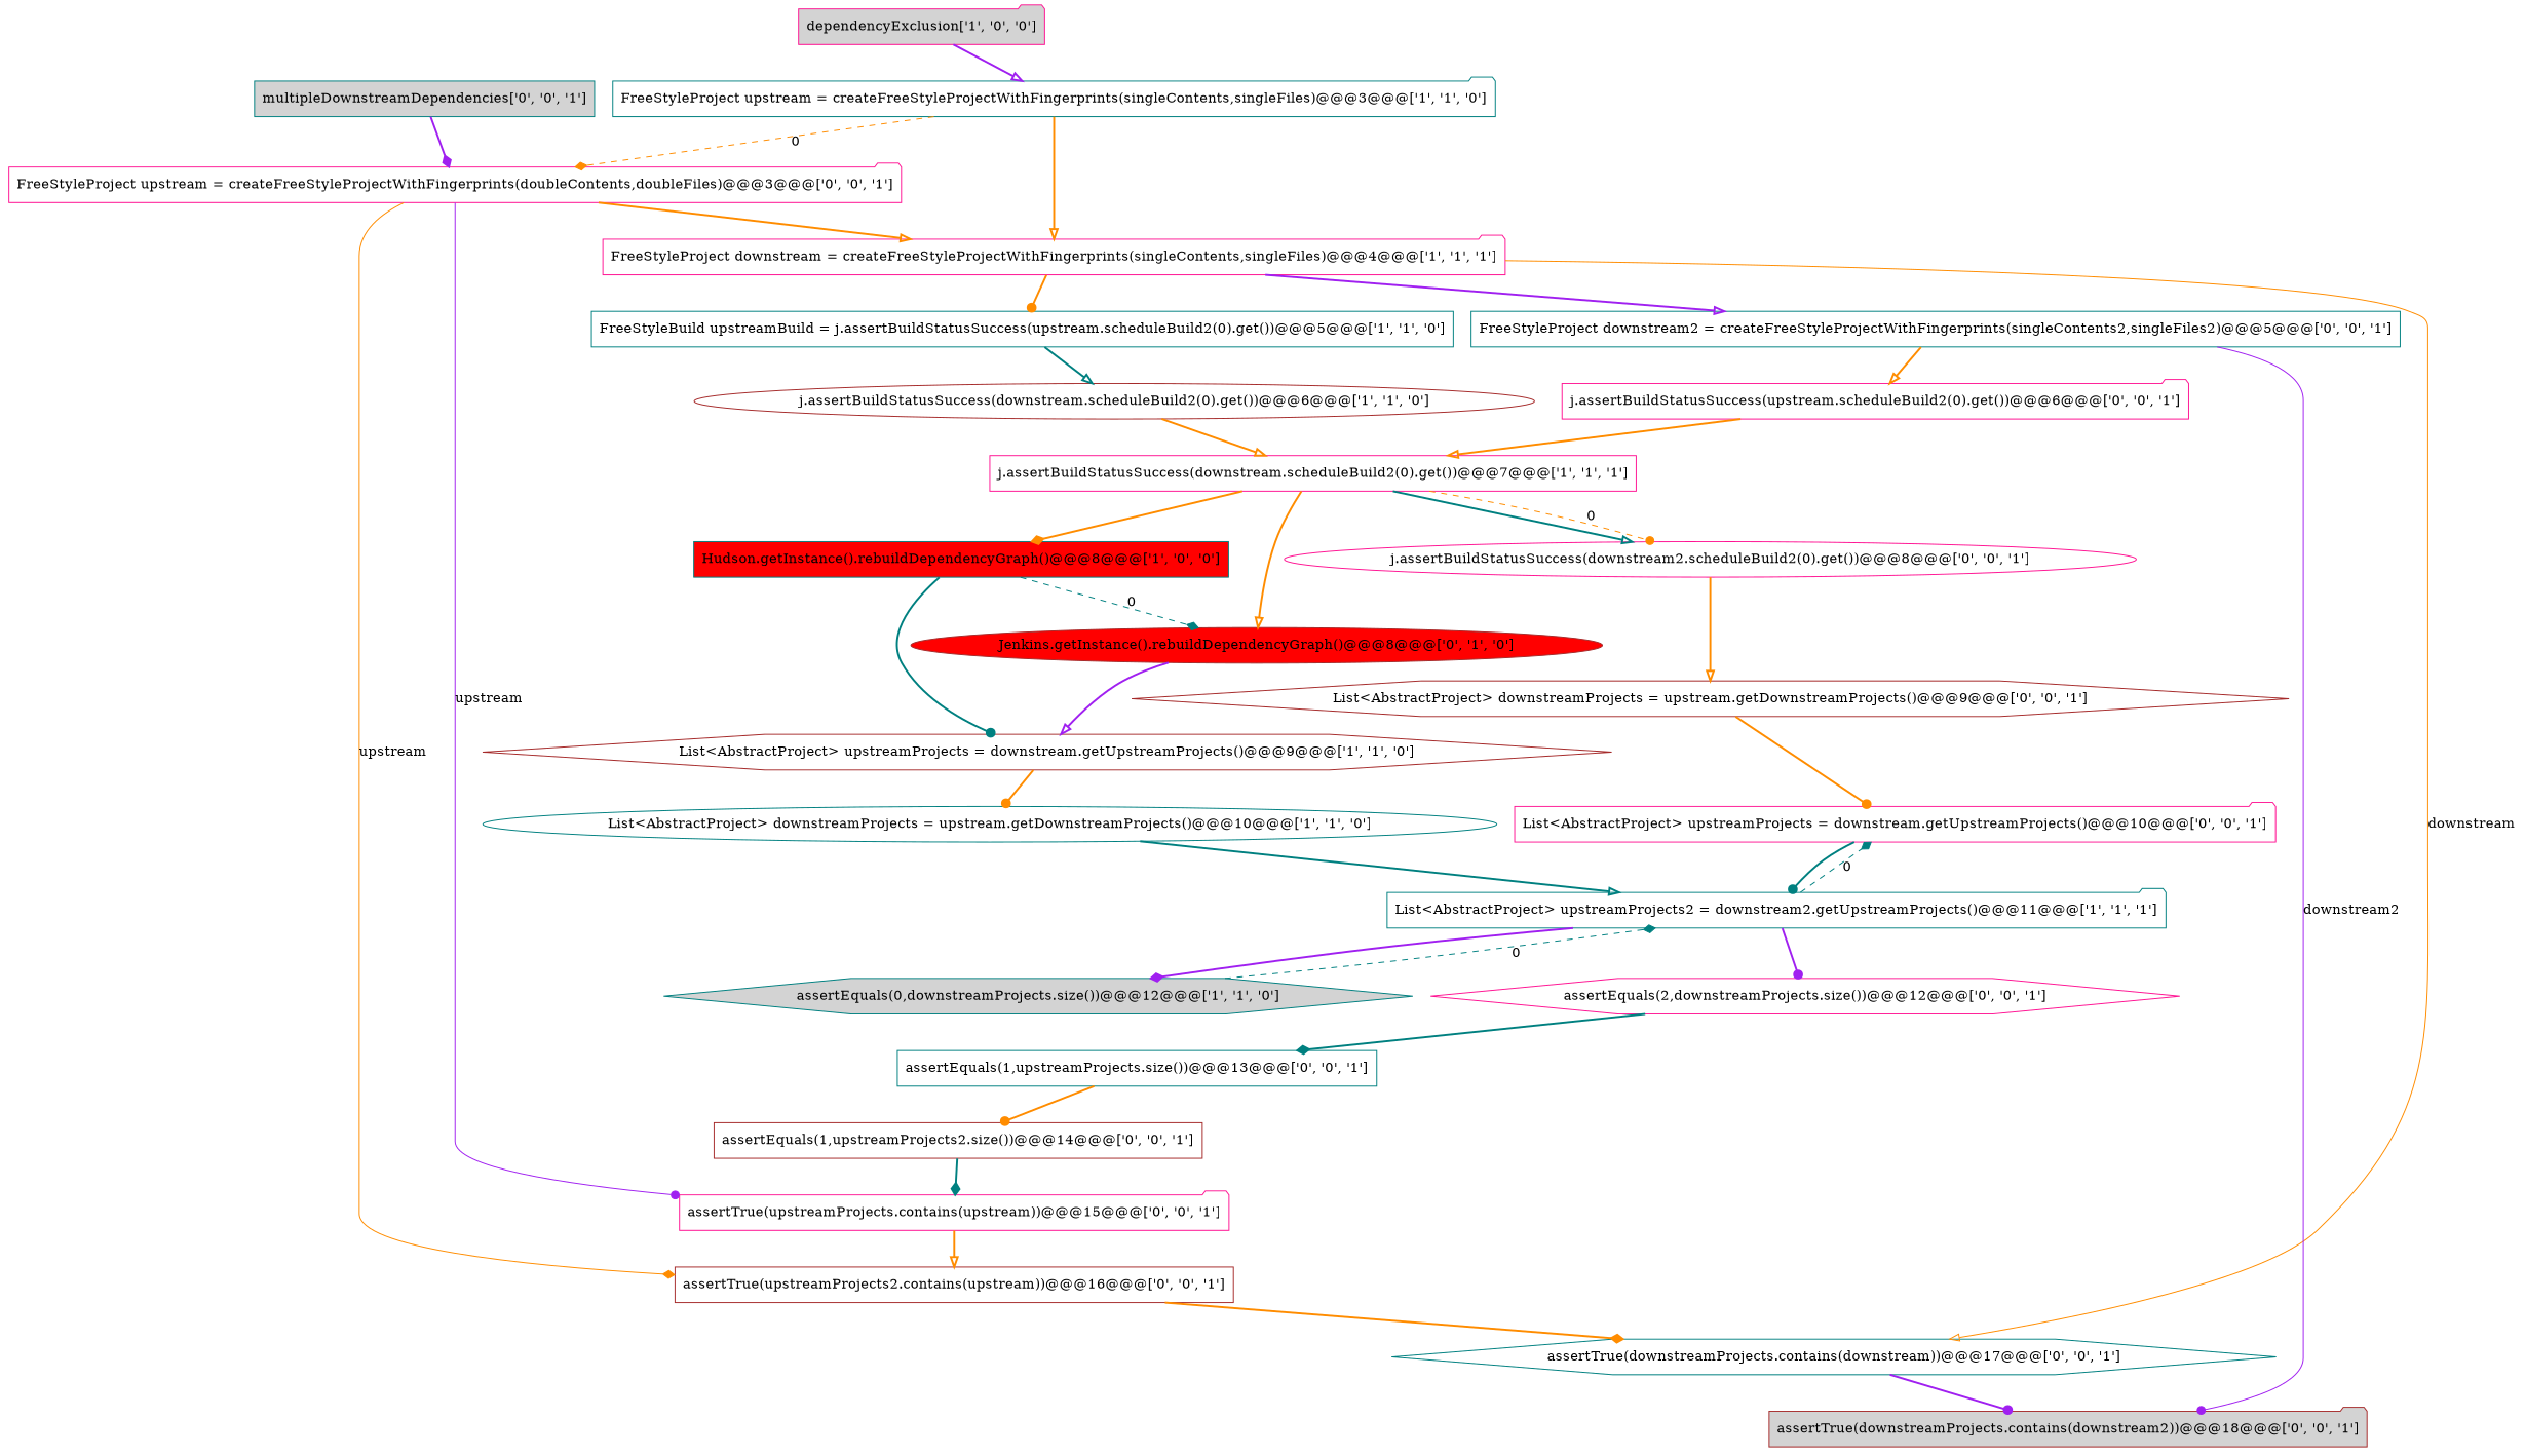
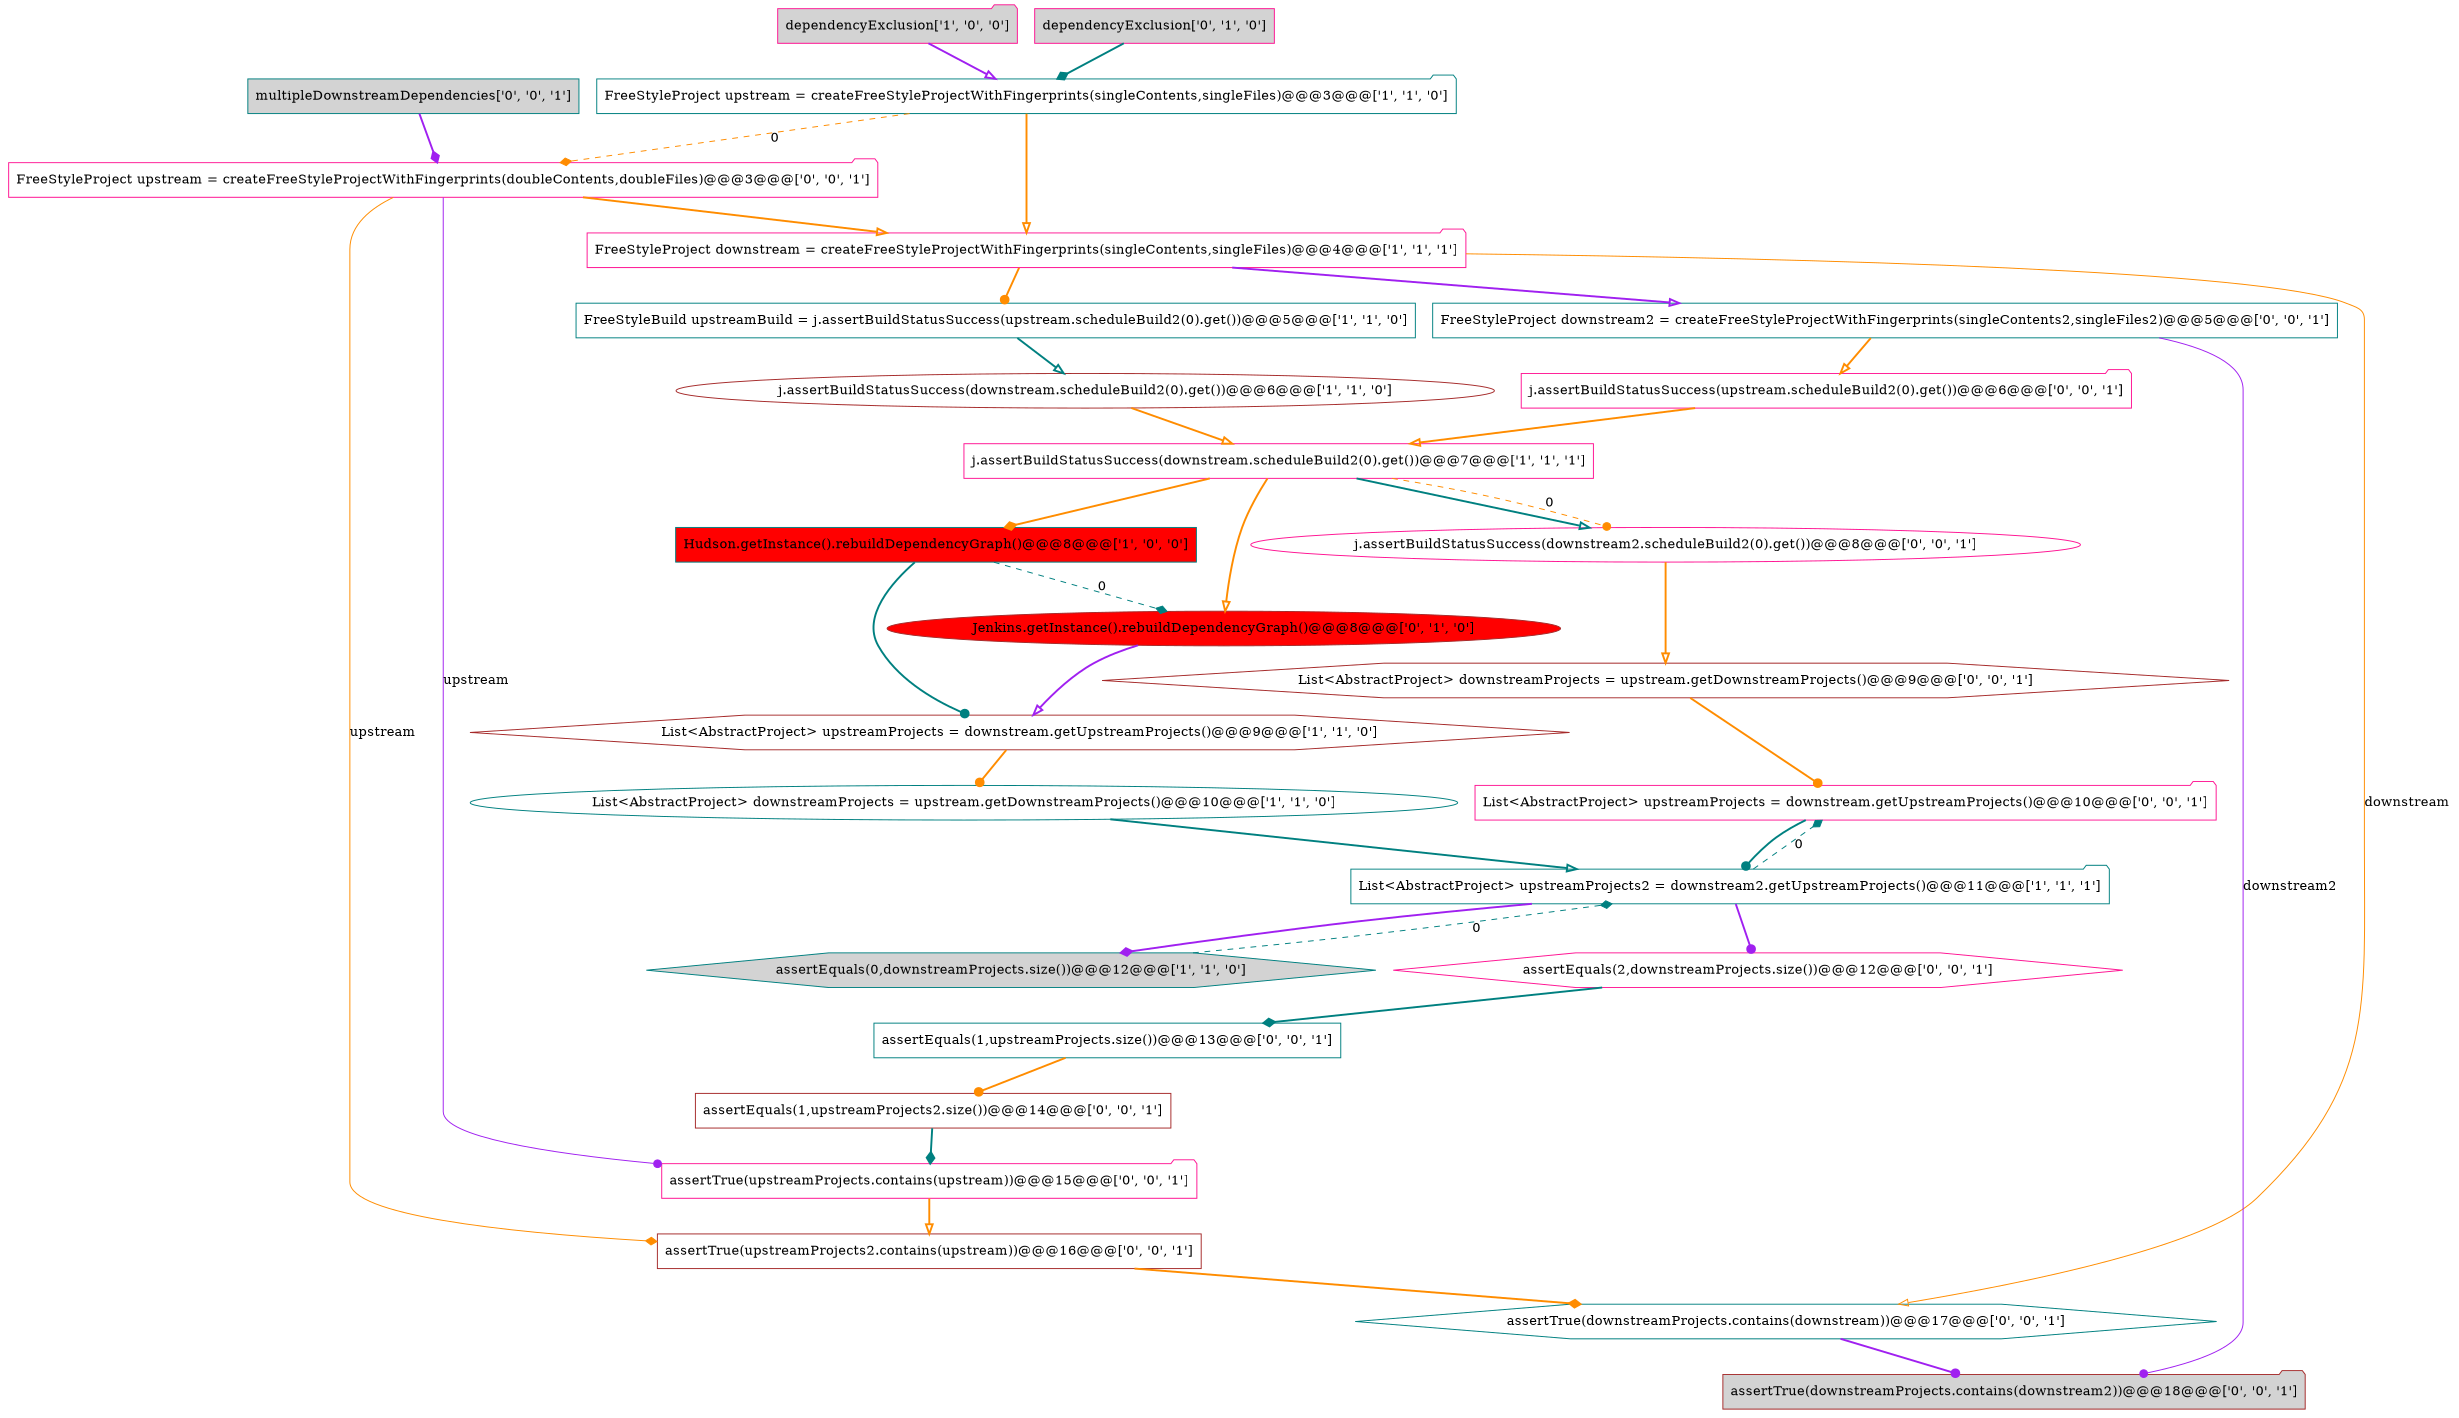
  digraph {
    node [fillcolor=white shape=folder style=filled color=deeppink]
    edge [style=bold color=darkorange arrowhead=onormal]
    n1 [fillcolor=lightgray label="dependencyExclusion['1', '0', '0']"]
    n2 [label="FreeStyleProject upstream = createFreeStyleProjectWithFingerprints(singleContents,singleFiles)@@@3@@@['1', '1', '0']" color=teal]
    n3 [label="j.assertBuildStatusSuccess(downstream2.scheduleBuild2(0).get())@@@8@@@['0', '0', '1']" shape=ellipse]
    n4 [label="List<AbstractProject> downstreamProjects = upstream.getDownstreamProjects()@@@9@@@['0', '0', '1']" shape=hexagon color=brown]
    n5 [fillcolor=red label="Jenkins.getInstance().rebuildDependencyGraph()@@@8@@@['0', '1', '0']" shape=ellipse color=brown]
    n6 [label="List<AbstractProject> upstreamProjects = downstream.getUpstreamProjects()@@@9@@@['1', '1', '0']" shape=hexagon color=brown]
    n7 [label="List<AbstractProject> downstreamProjects = upstream.getDownstreamProjects()@@@10@@@['1', '1', '0']" shape=ellipse color=teal]
    n8 [fillcolor=lightgray label="multipleDownstreamDependencies['0', '0', '1']" shape=box color=teal]
    n9 [label="FreeStyleProject upstream = createFreeStyleProjectWithFingerprints(doubleContents,doubleFiles)@@@3@@@['0', '0', '1']"]
    n10 [fillcolor=lightgray label="assertEquals(0,downstreamProjects.size())@@@12@@@['1', '1', '0']" shape=hexagon color=teal]
    n11 [label="List<AbstractProject> upstreamProjects2 = downstream2.getUpstreamProjects()@@@11@@@['1', '1', '1']" color=teal]
    n12 [label="List<AbstractProject> upstreamProjects = downstream.getUpstreamProjects()@@@10@@@['0', '0', '1']"]
    n13 [label="j.assertBuildStatusSuccess(downstream.scheduleBuild2(0).get())@@@7@@@['1', '1', '1']" shape=box]
    n14 [fillcolor=red label="Hudson.getInstance().rebuildDependencyGraph()@@@8@@@['1', '0', '0']" shape=box color=teal]
    n15 [label="FreeStyleProject downstream = createFreeStyleProjectWithFingerprints(singleContents,singleFiles)@@@4@@@['1', '1', '1']"]
    n16 [label="assertTrue(downstreamProjects.contains(downstream))@@@17@@@['0', '0', '1']" shape=hexagon color=teal]
    n17 [label="FreeStyleProject downstream2 = createFreeStyleProjectWithFingerprints(singleContents2,singleFiles2)@@@5@@@['0', '0', '1']" shape=box color=teal]
    n18 [label="FreeStyleBuild upstreamBuild = j.assertBuildStatusSuccess(upstream.scheduleBuild2(0).get())@@@5@@@['1', '1', '0']" shape=box color=teal]
    n19 [label="assertEquals(2,downstreamProjects.size())@@@12@@@['0', '0', '1']" shape=hexagon]
    n20 [label="assertEquals(1,upstreamProjects.size())@@@13@@@['0', '0', '1']" shape=box color=teal]
    n21 [label="j.assertBuildStatusSuccess(downstream.scheduleBuild2(0).get())@@@6@@@['1', '1', '0']" shape=ellipse color=brown]
+   n22 [fillcolor=lightgray label="dependencyExclusion['0', '1', '0']" shape=box]
    n23 [fillcolor=lightgray label="assertTrue(downstreamProjects.contains(downstream2))@@@18@@@['0', '0', '1']" color=brown]
    n24 [label="assertEquals(1,upstreamProjects2.size())@@@14@@@['0', '0', '1']" shape=box color=brown]
    n25 [label="assertTrue(upstreamProjects.contains(upstream))@@@15@@@['0', '0', '1']"]
    n26 [label="assertTrue(upstreamProjects2.contains(upstream))@@@16@@@['0', '0', '1']" shape=box color=brown]
    n27 [label="j.assertBuildStatusSuccess(upstream.scheduleBuild2(0).get())@@@6@@@['0', '0', '1']"]
    n1 -> n2 [color=purple]
    n2 -> n9 [label=0 style=dashed arrowhead=diamond]
    n2 -> n15
    n3 -> n4
    n4 -> n12 [arrowhead=dot]
    n5 -> n6 [color=purple]
    n6 -> n7 [arrowhead=dot]
    n7 -> n11 [color=teal]
    n8 -> n9 [color=purple arrowhead=diamond]
    n9 -> n15
    n9 -> n25 [label=upstream style=solid color=purple arrowhead=dot]
    n9 -> n26 [label=upstream style=solid arrowhead=diamond]
    n10 -> n11 [label=0 style=dashed color=teal arrowhead=diamond]
    n11 -> n10 [color=purple arrowhead=diamond]
    n11 -> n12 [label=0 style=dashed color=teal arrowhead=diamond]
    n11 -> n19 [color=purple arrowhead=dot]
    n12 -> n11 [color=teal arrowhead=dot]
    n13 -> n3 [color=teal]
    n13 -> n3 [label=0 style=dashed arrowhead=dot]
    n13 -> n5
    n13 -> n14 [arrowhead=diamond]
    n14 -> n5 [label=0 style=dashed color=teal arrowhead=diamond]
    n14 -> n6 [color=teal arrowhead=dot]
    n15 -> n16 [label=downstream style=solid]
    n15 -> n17 [color=purple]
    n15 -> n18 [arrowhead=dot]
    n16 -> n23 [color=purple arrowhead=dot]
    n17 -> n23 [label=downstream2 style=solid color=purple arrowhead=dot]
    n17 -> n27
    n18 -> n21 [color=teal]
    n19 -> n20 [color=teal arrowhead=diamond]
    n20 -> n24 [arrowhead=dot]
    n21 -> n13
+   n22 -> n2 [color=teal arrowhead=diamond]
    n24 -> n25 [color=teal arrowhead=diamond]
    n25 -> n26
    n26 -> n16 [arrowhead=diamond]
    n27 -> n13
  }
